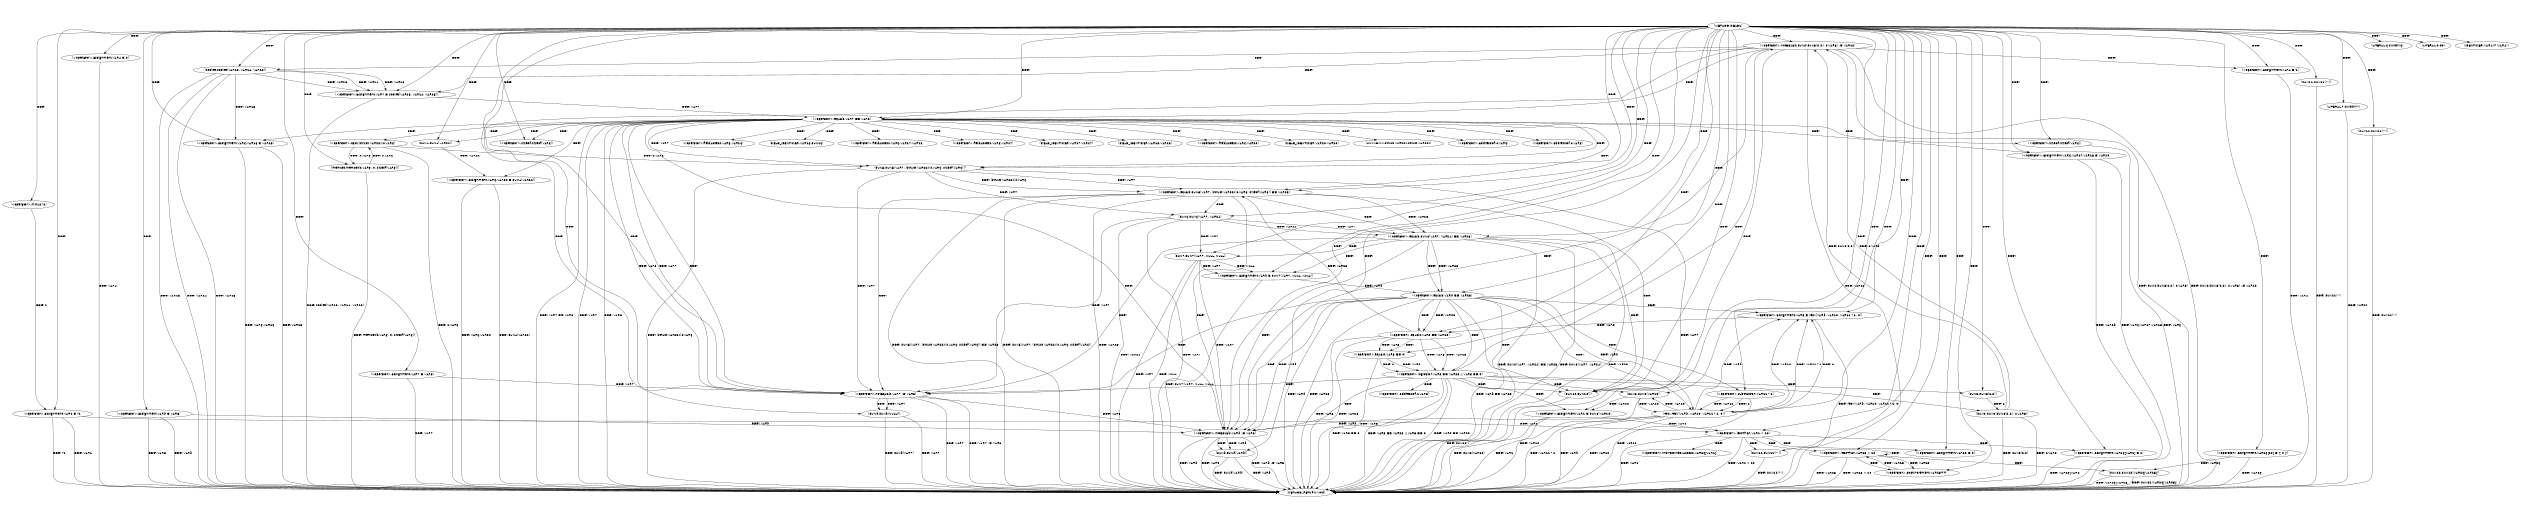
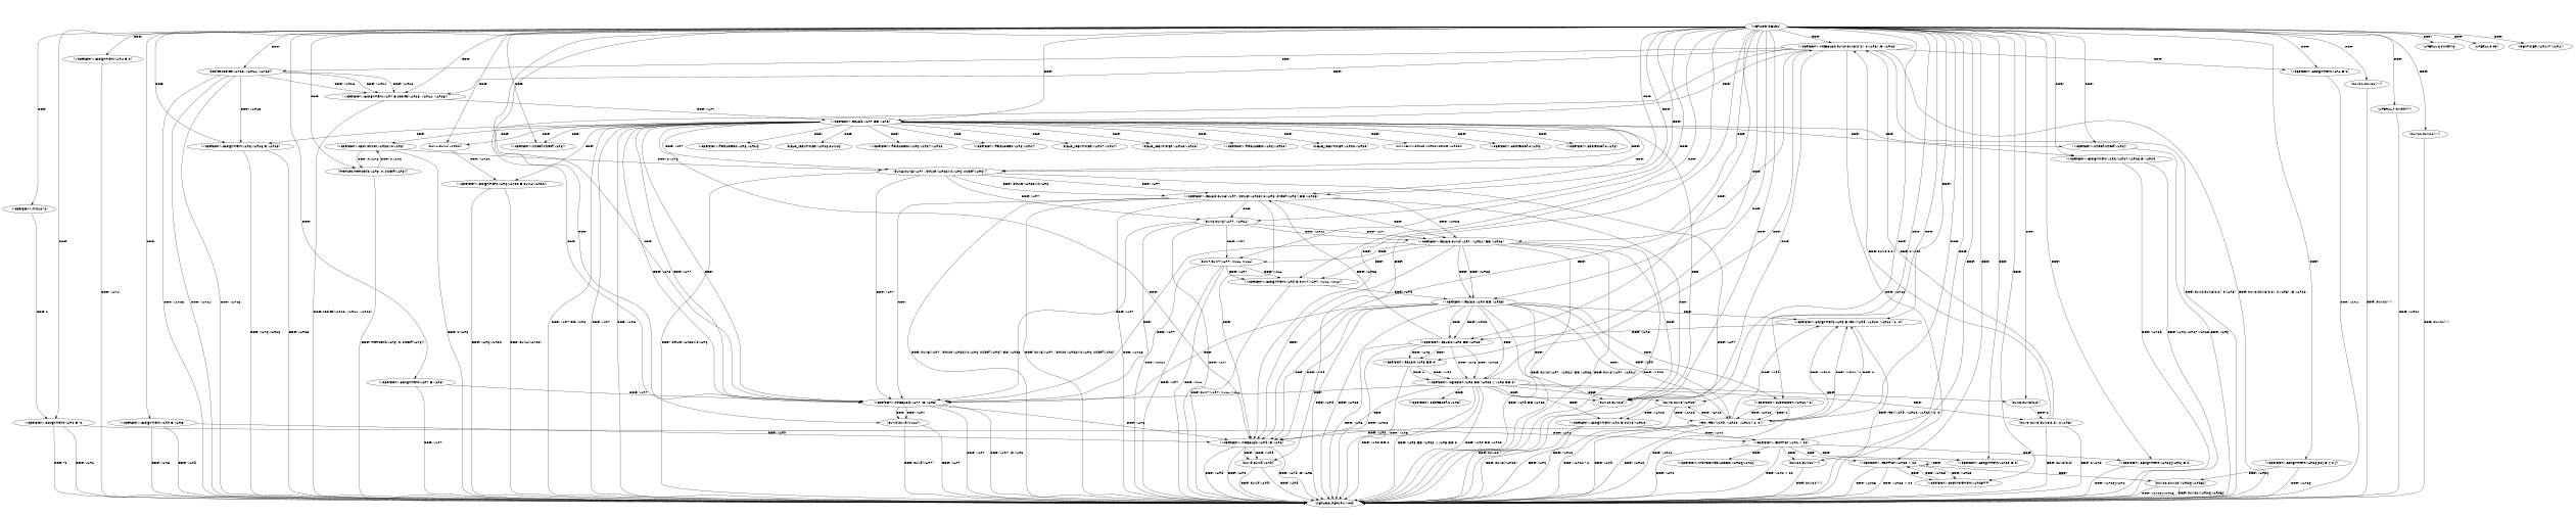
  digraph {
    fontname="DejaVu Sans"
    node [fontname="DejaVu Sans"]
    edge [fontname="DejaVu Sans"]
    n1 [label="(METHOD,FIELD1)"]
    n2 [label="(<operator>.assignment,VAR1 = -1)"]
    n3 [label="(<operator>.minus,-1)"]
    n4 [label="(LITERAL,6,switch(6))"]
    n5 [label="(<operator>.assignment,VAR4 = 0)"]
    n6 [label="(<operator>.assignment,VAR7 = VAR8)"]
    n7 [label="(<operator>.assignment,VAR9 = VAR8)"]
    n8 [label="(<operator>.notEquals,FUN2(FUN3(2,2), &VAR3) != VAR12)"]
    n9 [label="(FUN3,FUN3(2,2))"]
    n10 [label="(<operator>.assignment,VAR4 = 1)"]
    n11 [label="(<operator>.assignment,VAR7 = socket(VAR13, VAR14, VAR15))"]
    n12 [label="(socket,socket(VAR13, VAR14, VAR15))"]
    n13 [label="(<operator>.equals,VAR7 == VAR8)"]
    n14 [label="(memset,memset(&VAR6, 0, sizeof(VAR6)))"]
    n15 [label="(<operator>.sizeOf,sizeof(VAR6))"]
    n16 [label="(<operator>.assignment,VAR6.VAR16 = VAR13)"]
    n17 [label="(<operator>.assignment,VAR6.VAR17.VAR18 = VAR19)"]
    n18 [label="(FUN4,FUN4(VAR21))"]
    n19 [label="(<operator>.equals,FUN5(VAR7, (struct VAR22*)&VAR6, sizeof(VAR6)) == VAR23)"]
    n20 [label="(FUN5,FUN5(VAR7, (struct VAR22*)&VAR6, sizeof(VAR6)))"]
    n21 [label="(<operator>.sizeOf,sizeof(VAR6))"]
    n22 [label="(<operator>.equals,FUN6(VAR7, VAR24) == VAR23)"]
    n23 [label="(FUN6,FUN6(VAR7, VAR24))"]
    n24 [label="(<operator>.assignment,VAR9 = FUN7(VAR7, NULL, NULL))"]
    n25 [label="(FUN7,FUN7(VAR7, NULL, NULL))"]
    n26 [label="(<operator>.equals,VAR9 == VAR23)"]
    n27 [label="(<operator>.assignment,VAR5 = recv(VAR9, VAR10, VAR11 - 1, 0))"]
    n28 [label="(recv,recv(VAR9, VAR10, VAR11 - 1, 0))"]
    n29 [label="(<operator>.subtraction,VAR11 - 1)"]
    n30 [label="(<operator>.equals,VAR5 == VAR23)"]
    n31 [label="(<operator>.equals,VAR5 == 0)"]
    n32 [label="(<operator>.assignment,VAR1 = FUN8(VAR10))"]
    n33 [label="(FUN8,FUN8(VAR10))"]
    n34 [label="(LITERAL,0,do)"]
    n35 [label="(<operator>.notEquals,VAR7 != VAR8)"]
    n36 [label="(FUN9,FUN9(NULL7))"]
    n37 [label="(<operator>.notEquals,VAR9 != VAR8)"]
    n38 [label="(FUN9,FUN9(VAR9))"]
    n39 [label="(IDENTIFIER,VAR4,if (VAR4))"]
    n40 [label="(FUN10,FUN10())"]
    n41 [label="(FUN11,FUN11(\"\"))"]
    n42 [label="(LITERAL,7,switch(7))"]
    n43 [label="(<operator>.assignment,VAR26[10] = { 0 })"]
    n44 [label="(<operator>.lessThan,VAR1 < 10)"]
    n45 [label="(<operator>.assignment,VAR26[VAR1] = 1)"]
    n46 [label="(<operator>.assignment,VAR25 = 0)"]
    n47 [label="(<operator>.lessThan,VAR25 < 10)"]
    n48 [label="(<operator>.postIncrement,VAR25++)"]
    n49 [label="(FUN11,FUN11(\"\"))"]
    n50 [label="(FUN11,FUN11(\"\"))"]
    n51 [label="(METHOD_RETURN,void)"]
    n52 [label="(FUN2,FUN2(FUN3(2,2), &VAR3))"]
    n53 [label="(<operator>.assignment,VAR6.VAR20 = FUN4(VAR21))"]
    n54 [label="(<operator>.cast,(struct VAR22*)&VAR6)"]
    n55 [label="(<operator>.addressOf,&VAR6)"]
    n56 [label="(<operator>.fieldAccess,VAR6.VAR16)"]
    n57 [label="(FIELD_IDENTIFIER,VAR16,FUN16)"]
    n58 [label="(<operator>.fieldAccess,VAR6.VAR17.VAR18)"]
    n59 [label="(<operator>.fieldAccess,VAR6.VAR17)"]
    n60 [label="(FIELD_IDENTIFIER,VAR17,VAR17)"]
    n61 [label="(FIELD_IDENTIFIER,VAR18,VAR18)"]
    n62 [label="(<operator>.fieldAccess,VAR6.VAR20)"]
    n63 [label="(FIELD_IDENTIFIER,VAR20,VAR20)"]
    n64 [label="(UNKNOWN,struct VAR22*,struct VAR22*)"]
    n65 [label="(<operator>.addressOf,&VAR6)"]
    n66 [label="(<operator>.logicalOr,VAR5 == VAR23 || VAR5 == 0)"]
    n67 [label="(FUN12,FUN12(VAR26[VAR25]))"]
    n68 [label="(<operator>.indirectIndexAccess,VAR26[VAR1])"]
    n69 [label="(<operator>.addressOf,&VAR3)"]
    n1 -> n2 [label="DDG: "]
    n1 -> n3 [label="DDG: "]
    n1 -> n4 [label="DDG: "]
    n1 -> n5 [label="DDG: "]
    n1 -> n6 [label="DDG: "]
    n1 -> n7 [label="DDG: "]
    n1 -> n8 [label="DDG: "]
    n1 -> n9 [label="DDG: "]
    n1 -> n10 [label="DDG: "]
    n1 -> n11 [label="DDG: "]
    n1 -> n12 [label="DDG: "]
    n1 -> n13 [label="DDG: "]
    n1 -> n14 [label="DDG: "]
    n1 -> n15 [label="DDG: "]
    n1 -> n16 [label="DDG: "]
    n1 -> n17 [label="DDG: "]
    n1 -> n18 [label="DDG: "]
    n1 -> n19 [label="DDG: "]
    n1 -> n20 [label="DDG: "]
    n1 -> n21 [label="DDG: "]
    n1 -> n22 [label="DDG: "]
    n1 -> n23 [label="DDG: "]
    n1 -> n24 [label="DDG: "]
    n1 -> n25 [label="DDG: "]
    n1 -> n26 [label="DDG: "]
    n1 -> n27 [label="DDG: "]
    n1 -> n28 [label="DDG: "]
    n1 -> n29 [label="DDG: "]
    n1 -> n30 [label="DDG: "]
    n1 -> n31 [label="DDG: "]
    n1 -> n32 [label="DDG: "]
    n1 -> n33 [label="DDG: "]
    n1 -> n34 [label="DDG: "]
    n1 -> n35 [label="DDG: "]
    n1 -> n36 [label="DDG: "]
    n1 -> n37 [label="DDG: "]
    n1 -> n38 [label="DDG: "]
    n1 -> n39 [label="DDG: "]
    n1 -> n40 [label="DDG: "]
    n1 -> n41 [label="DDG: "]
    n1 -> n42 [label="DDG: "]
    n1 -> n43 [label="DDG: "]
    n1 -> n44 [label="DDG: "]
    n1 -> n45 [label="DDG: "]
    n1 -> n46 [label="DDG: "]
    n1 -> n47 [label="DDG: "]
    n1 -> n48 [label="DDG: "]
    n1 -> n49 [label="DDG: "]
    n1 -> n50 [label="DDG: "]
    n2 -> n44 [label="DDG: VAR1"]
    n2 -> n51 [label="DDG: VAR1"]
    n2 -> n51 [label="DDG: -1"]
    n3 -> n2 [label="DDG: 1"]
    n5 -> n51 [label="DDG: VAR4"]
    n6 -> n35 [label="DDG: VAR7"]
    n6 -> n51 [label="DDG: VAR7"]
    n7 -> n37 [label="DDG: VAR9"]
    n7 -> n51 [label="DDG: VAR8"]
    n7 -> n51 [label="DDG: VAR9"]
    n8 -> n10 [label="CDG: "]
    n8 -> n11 [label="CDG: "]
    n8 -> n12 [label="CDG: "]
    n8 -> n13 [label="CDG: "]
    n8 -> n35 [label="CDG: "]
    n8 -> n37 [label="CDG: "]
    n8 -> n40 [label="CDG: "]
    n8 -> n51 [label="DDG: FUN2(FUN3(2,2), &VAR3)"]
    n8 -> n51 [label="DDG: VAR12"]
    n8 -> n51 [label="DDG: FUN2(FUN3(2,2), &VAR3) != VAR12"]
    n9 -> n52 [label="DDG: 2"]
    n10 -> n51 [label="DDG: VAR4"]
    n11 -> n13 [label="DDG: VAR7"]
    n11 -> n51 [label="DDG: socket(VAR13, VAR14, VAR15)"]
    n12 -> n11 [label="DDG: VAR13"]
    n12 -> n11 [label="DDG: VAR14"]
    n12 -> n11 [label="DDG: VAR15"]
    n12 -> n16 [label="DDG: VAR13"]
    n12 -> n51 [label="DDG: VAR15"]
    n12 -> n51 [label="DDG: VAR14"]
    n12 -> n51 [label="DDG: VAR13"]
    n13 -> n15 [label="CDG: "]
    n13 -> n16 [label="CDG: "]
    n13 -> n17 [label="CDG: "]
    n13 -> n18 [label="CDG: "]
    n13 -> n19 [label="CDG: "]
    n13 -> n20 [label="DDG: VAR7"]
    n13 -> n20 [label="CDG: "]
    n13 -> n21 [label="CDG: "]
    n13 -> n35 [label="DDG: VAR7"]
    n13 -> n35 [label="DDG: VAR8"]
    n13 -> n35 [label="CDG: "]
    n13 -> n37 [label="CDG: "]
+   n13 -> n40 [label="CDG: "]
    n13 -> n51 [label="DDG: VAR8"]
    n13 -> n51 [label="DDG: VAR7 == VAR8"]
    n13 -> n51 [label="DDG: VAR7"]
    n13 -> n53 [label="CDG: "]
    n13 -> n54 [label="CDG: "]
    n13 -> n55 [label="CDG: "]
    n13 -> n56 [label="CDG: "]
    n13 -> n57 [label="CDG: "]
    n13 -> n58 [label="CDG: "]
    n13 -> n59 [label="CDG: "]
    n13 -> n60 [label="CDG: "]
    n13 -> n61 [label="CDG: "]
    n13 -> n62 [label="CDG: "]
    n13 -> n63 [label="CDG: "]
    n13 -> n64 [label="CDG: "]
    n13 -> n65 [label="CDG: "]
    n14 -> n51 [label="DDG: memset(&VAR6, 0, sizeof(VAR6))"]
    n14 -> n54 [label="DDG: &VAR6"]
    n16 -> n51 [label="DDG: VAR13"]
    n16 -> n51 [label="DDG: VAR6.VAR16"]
    n17 -> n51 [label="DDG: VAR6.VAR17.VAR18"]
    n17 -> n51 [label="DDG: VAR19"]
    n18 -> n53 [label="DDG: VAR21"]
    n19 -> n22 [label="DDG: VAR23"]
    n19 -> n22 [label="CDG: "]
    n19 -> n23 [label="CDG: "]
    n19 -> n35 [label="CDG: "]
    n19 -> n37 [label="CDG: "]
    n19 -> n40 [label="CDG: "]
    n19 -> n51 [label="DDG: FUN5(VAR7, (struct VAR22*)&VAR6, sizeof(VAR6)) == VAR23"]
    n19 -> n51 [label="DDG: FUN5(VAR7, (struct VAR22*)&VAR6, sizeof(VAR6))"]
    n19 -> n51 [label="DDG: VAR23"]
    n20 -> n19 [label="DDG: VAR7"]
    n20 -> n19 [label="DDG: (struct VAR22*)&VAR6"]
    n20 -> n23 [label="DDG: VAR7"]
    n20 -> n35 [label="DDG: VAR7"]
    n20 -> n51 [label="DDG: (struct VAR22*)&VAR6"]
    n20 -> n51 [label="DDG: VAR7"]
    n21 -> n51 [label="DDG: VAR6"]
    n22 -> n24 [label="CDG: "]
    n22 -> n25 [label="CDG: "]
    n22 -> n26 [label="DDG: VAR23"]
    n22 -> n26 [label="CDG: "]
    n22 -> n35 [label="CDG: "]
    n22 -> n37 [label="CDG: "]
    n22 -> n40 [label="CDG: "]
    n22 -> n51 [label="DDG: FUN6(VAR7, VAR24) == VAR23"]
    n22 -> n51 [label="DDG: FUN6(VAR7, VAR24)"]
    n22 -> n51 [label="DDG: VAR23"]
    n23 -> n22 [label="DDG: VAR7"]
    n23 -> n22 [label="DDG: VAR24"]
    n23 -> n25 [label="DDG: VAR7"]
    n23 -> n35 [label="DDG: VAR7"]
    n23 -> n51 [label="DDG: VAR24"]
    n23 -> n51 [label="DDG: VAR7"]
    n24 -> n26 [label="DDG: VAR9"]
    n24 -> n51 [label="DDG: FUN7(VAR7, NULL, NULL)"]
    n25 -> n24 [label="DDG: VAR7"]
    n25 -> n24 [label="DDG: NULL"]
-   n25 -> n37 [label="DDG: VAR7"]
+   n25 -> n35 [label="DDG: VAR7"]
    n25 -> n51 [label="DDG: NULL"]
    n25 -> n51 [label="DDG: VAR7"]
    n26 -> n27 [label="CDG: "]
    n26 -> n28 [label="DDG: VAR9"]
    n26 -> n28 [label="CDG: "]
    n26 -> n29 [label="CDG: "]
    n26 -> n30 [label="DDG: VAR23"]
    n26 -> n30 [label="CDG: "]
    n26 -> n35 [label="CDG: "]
    n26 -> n37 [label="DDG: VAR9"]
    n26 -> n37 [label="CDG: "]
    n26 -> n40 [label="CDG: "]
    n26 -> n51 [label="DDG: VAR9"]
    n26 -> n51 [label="DDG: VAR23"]
    n26 -> n51 [label="DDG: VAR9 == VAR23"]
    n26 -> n66 [label="CDG: "]
    n27 -> n30 [label="DDG: VAR5"]
    n27 -> n51 [label="DDG: recv(VAR9, VAR10, VAR11 - 1, 0)"]
    n28 -> n27 [label="DDG: VAR9"]
    n28 -> n27 [label="DDG: VAR10"]
    n28 -> n27 [label="DDG: VAR11 - 1"]
    n28 -> n27 [label="DDG: 0"]
    n28 -> n33 [label="DDG: VAR10"]
    n28 -> n37 [label="DDG: VAR9"]
    n28 -> n51 [label="DDG: VAR9"]
    n28 -> n51 [label="DDG: VAR10"]
    n28 -> n51 [label="DDG: VAR11 - 1"]
    n29 -> n28 [label="DDG: VAR11"]
    n29 -> n28 [label="DDG: 1"]
    n29 -> n51 [label="DDG: VAR11"]
    n30 -> n19 [label="DDG: VAR23"]
    n30 -> n31 [label="DDG: VAR5"]
    n30 -> n31 [label="CDG: "]
    n30 -> n51 [label="DDG: VAR5"]
    n30 -> n51 [label="DDG: VAR23"]
    n30 -> n66 [label="DDG: VAR5"]
    n30 -> n66 [label="DDG: VAR23"]
    n31 -> n51 [label="DDG: VAR5"]
    n31 -> n66 [label="DDG: VAR5"]
    n31 -> n66 [label="DDG: 0"]
    n32 -> n44 [label="DDG: VAR1"]
    n32 -> n51 [label="DDG: VAR1"]
    n32 -> n51 [label="DDG: FUN8(VAR10)"]
    n33 -> n28 [label="DDG: VAR10"]
    n33 -> n32 [label="DDG: VAR10"]
    n33 -> n51 [label="DDG: VAR10"]
    n35 -> n36 [label="DDG: VAR7"]
    n35 -> n36 [label="CDG: "]
    n35 -> n37 [label="DDG: VAR8"]
    n35 -> n51 [label="DDG: VAR7"]
    n35 -> n51 [label="DDG: VAR7 != VAR8"]
    n36 -> n51 [label="DDG: FUN9(VAR7)"]
    n36 -> n51 [label="DDG: VAR7"]
    n37 -> n38 [label="DDG: VAR9"]
    n37 -> n38 [label="CDG: "]
    n37 -> n51 [label="DDG: VAR9 != VAR8"]
    n37 -> n51 [label="DDG: VAR9"]
    n37 -> n51 [label="DDG: VAR8"]
    n38 -> n51 [label="DDG: VAR9"]
    n38 -> n51 [label="DDG: FUN9(VAR9)"]
    n40 -> n51 [label="DDG: FUN10()"]
    n41 -> n51 [label="DDG: FUN11(\"\")"]
    n42 -> n51 [label="DDG: VAR21"]
    n43 -> n51 [label="DDG: VAR26"]
    n43 -> n67 [label="DDG: VAR26"]
    n44 -> n45 [label="CDG: "]
    n44 -> n46 [label="CDG: "]
    n44 -> n47 [label="CDG: "]
    n44 -> n49 [label="CDG: "]
    n44 -> n51 [label="DDG: VAR1 < 10"]
    n44 -> n51 [label="DDG: VAR1"]
    n44 -> n68 [label="CDG: "]
    n45 -> n51 [label="DDG: VAR26[VAR1]"]
    n47 -> n47 [label="CDG: "]
    n47 -> n48 [label="DDG: VAR25"]
    n47 -> n48 [label="CDG: "]
    n47 -> n51 [label="DDG: VAR25"]
    n47 -> n51 [label="DDG: VAR25 < 10"]
    n47 -> n67 [label="CDG: "]
    n48 -> n47 [label="DDG: VAR25"]
    n49 -> n51 [label="DDG: FUN11(\"\")"]
    n50 -> n51 [label="DDG: FUN11(\"\")"]
    n52 -> n8 [label="DDG: FUN3(2,2)"]
    n52 -> n8 [label="DDG: &VAR3"]
    n52 -> n51 [label="DDG: FUN3(2,2)"]
    n52 -> n51 [label="DDG: &VAR3"]
    n53 -> n51 [label="DDG: FUN4(VAR21)"]
    n53 -> n51 [label="DDG: VAR6.VAR20"]
    n54 -> n14 [label="DDG: &VAR6"]
    n54 -> n20 [label="DDG: &VAR6"]
    n54 -> n51 [label="DDG: &VAR6"]
    n66 -> n8 [label="CDG: "]
    n66 -> n9 [label="CDG: "]
    n66 -> n32 [label="CDG: "]
    n66 -> n33 [label="CDG: "]
    n66 -> n35 [label="CDG: "]
    n66 -> n37 [label="CDG: "]
    n66 -> n40 [label="CDG: "]
    n66 -> n51 [label="DDG: VAR5 == 0"]
    n66 -> n51 [label="DDG: VAR5 == VAR23 || VAR5 == 0"]
    n66 -> n51 [label="DDG: VAR5 == VAR23"]
    n66 -> n52 [label="CDG: "]
    n66 -> n69 [label="CDG: "]
    n67 -> n51 [label="DDG: VAR26[VAR25]"]
    n67 -> n51 [label="DDG: FUN12(VAR26[VAR25])"]
  }
